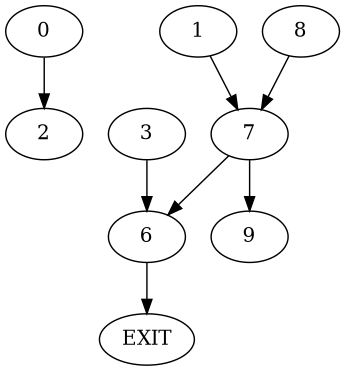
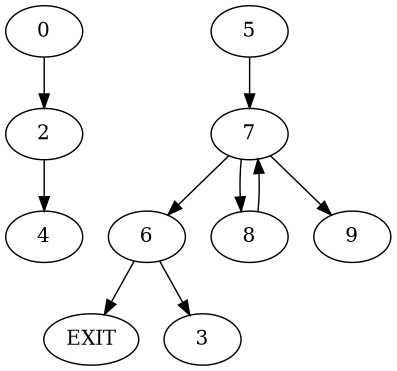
  digraph {
    n1 [label=0]
    2
    n3 [label=EXIT]
+   4
    3
    6
-   5 [label=1]
+   5
    7
    8
    9
    n1 -> 2
-   3 -> 6
+   2 -> 4
+   6 -> 3
    6 -> n3
    5 -> 7
    7 -> 6
+   7 -> 8
    7 -> 9
    8 -> 7
  }
